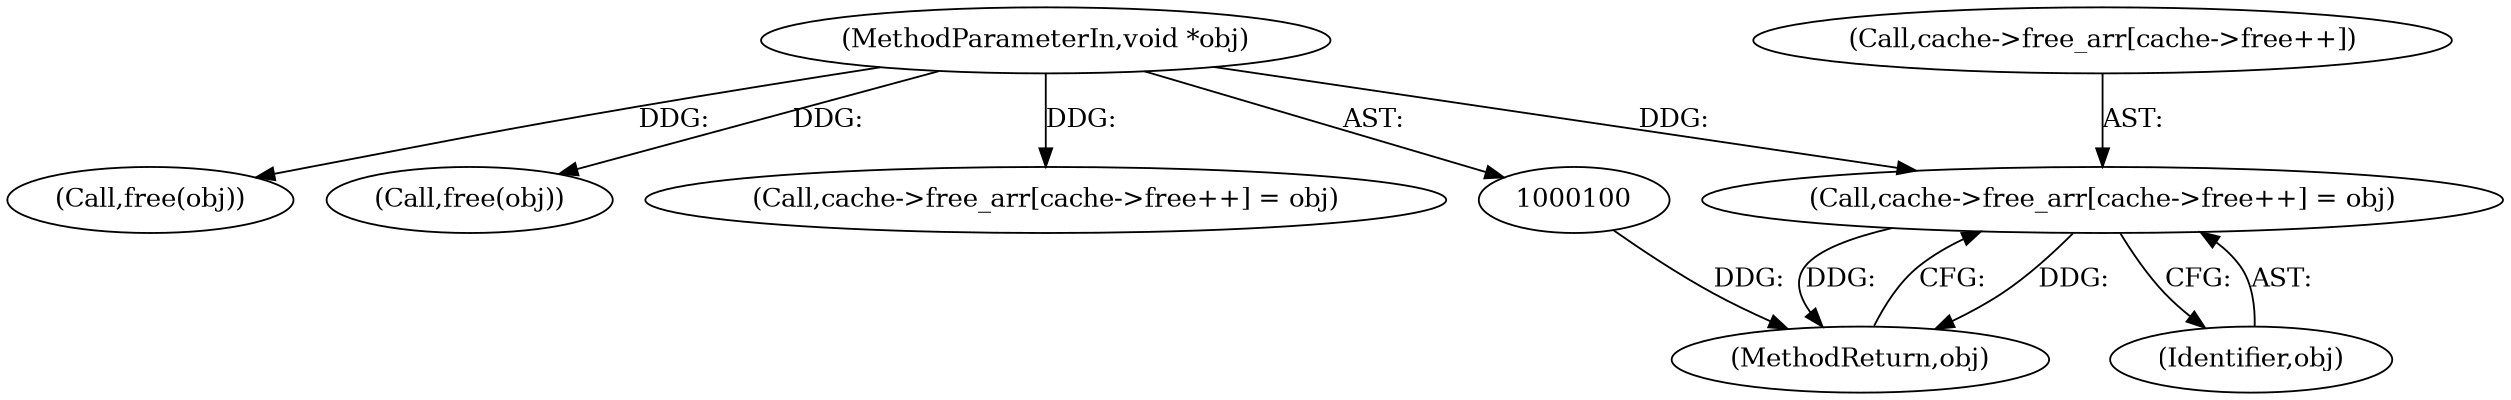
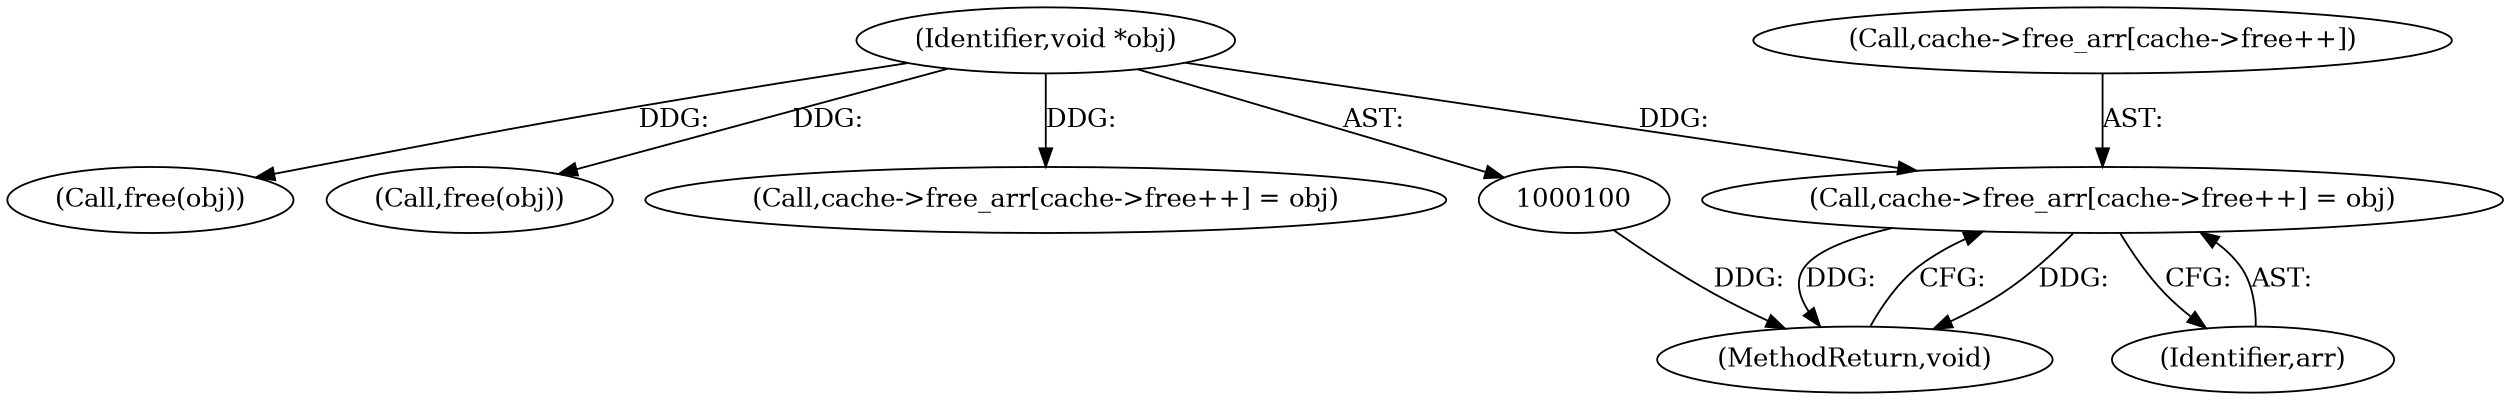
  digraph {
    n1 [label="(Call,cache->free_arr[cache->free++] = obj)"]
-   n2 [label="(MethodReturn,obj)"]
-   n3 [label="(Identifier,obj)"]
-   n4 [label="(MethodParameterIn,void *obj)"]
+   n2 [label="(MethodReturn,void)"]
+   n3 [label="(Identifier,arr)"]
+   n4 [label="(Identifier,void *obj)"]
    n5 [label="(Call,free(obj))"]
    n6 [label="(Call,free(obj))"]
    n7 [label="(Call,cache->free_arr[cache->free++] = obj)"]
    1000100
    n9 [label="(Call,cache->free_arr[cache->free++])"]
    n1 -> n2 [label="DDG: "]
    n1 -> n2 [label="DDG: "]
    n1 -> n3 [label="CFG: "]
    n2 -> n1 [label="CFG: "]
    n3 -> n1 [label="AST: "]
    n4 -> n1 [label="DDG: "]
    n4 -> n5 [label="DDG: "]
    n4 -> n6 [label="DDG: "]
    n4 -> n7 [label="DDG: "]
    n4 -> 1000100 [label="AST: "]
    1000100 -> n2 [label="DDG: "]
    n9 -> n1 [label="AST: "]
  }
